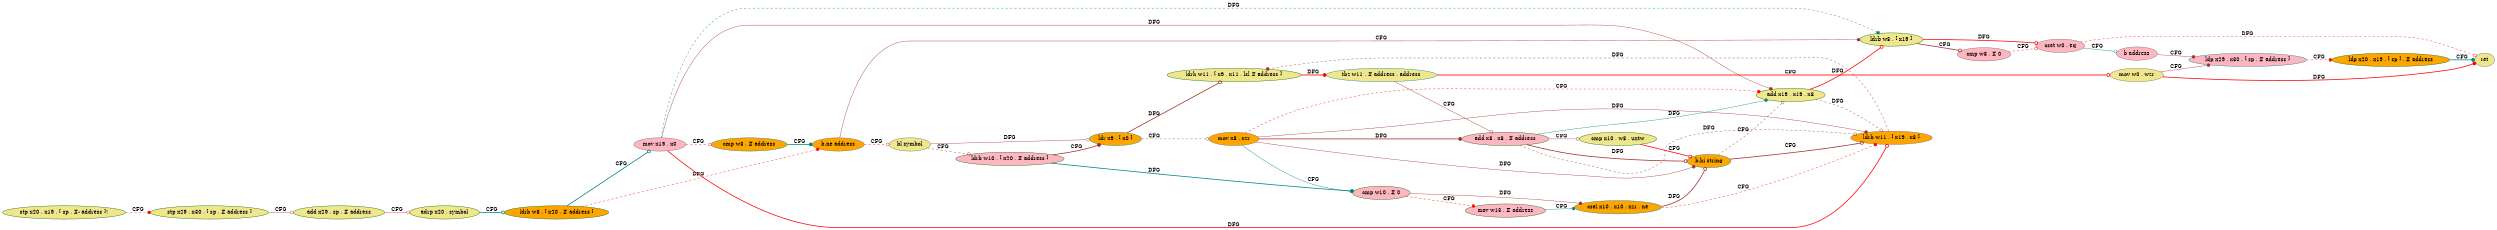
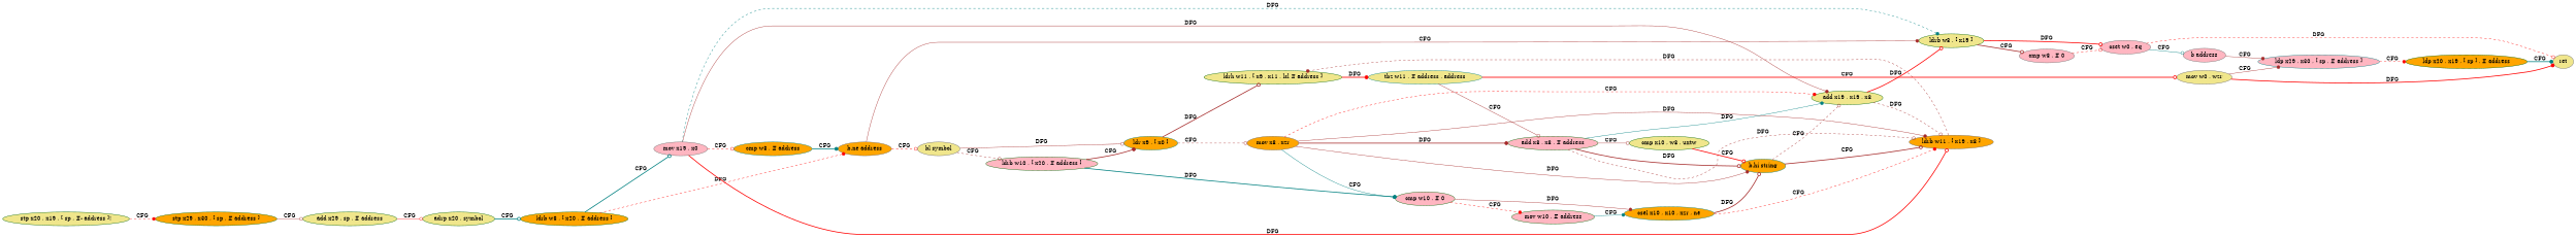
  digraph {
    rankdir=LR
    node [color=darkgreen fillcolor=khaki style=filled]
    edge [arrowhead=odot color=brown style=bold]
    n1 [label="stp x20 , x19 , [ sp , #- address ]!"]
-   n2 [label="stp x29 , x30 , [ sp , # address ]"]
+   n2 [fillcolor=orange label="stp x29 , x30 , [ sp , # address ]"]
    n3 [label="add x29 , sp , # address"]
    n4 [label="adrp x20 , symbol"]
    n5 [fillcolor=orange label="ldrb w8 , [ x20 , # address ]"]
    n6 [color=gray40 fillcolor=lightpink label="mov x19 , x0"]
    n7 [color=gray40 fillcolor=orange label="b.ne address"]
    n8 [color=teal fillcolor=orange label="cmp w8 , # address"]
    n9 [label="ldrb w8 , [ x19 ]"]
    n10 [color=gray40 fillcolor=orange label="ldrb w11 , [ x19 , x8 ]"]
    n11 [label="add x19 , x19 , x8"]
    n12 [color=gray40 label="bl symbol"]
    n13 [color=gray40 fillcolor=lightpink label="cmp w8 , # 0"]
    n14 [color=gray40 fillcolor=lightpink label="cset w0 , eq"]
    n15 [label="ldrh w11 , [ x9 , x11 , lsl # address ]"]
    n16 [fillcolor=lightpink label="ldrb w10 , [ x20 , # address ]"]
    n17 [color=teal fillcolor=orange label="ldr x9 , [ x0 ]"]
    n18 [color=gray40 fillcolor=lightpink label="b address"]
    n19 [color=gray40 label=ret]
    n20 [fillcolor=lightpink label="cmp w10 , # 0"]
    n21 [color=gray40 fillcolor=orange label="mov x8 , xzr"]
    n22 [color=teal fillcolor=lightpink label="ldp x29 , x30 , [ sp , # address ]"]
    n23 [fillcolor=orange label="ldp x20 , x19 , [ sp ] , # address"]
-   n24 [fillcolor=lightpink label="mov w13 , # address"]
+   n24 [fillcolor=lightpink label="mov w10 , # address"]
    n25 [color=teal fillcolor=orange label="csel x10 , x10 , xzr , ne"]
    n26 [fillcolor=lightpink label="add x8 , x8 , # address"]
    n27 [color=teal fillcolor=orange label="b.hi string"]
    n28 [color=teal label="tbz w11 , # address , address"]
    n29 [label="cmp x10 , w8 , uxtw"]
    n30 [color=gray40 label="mov w0 , wzr"]
    n1 -> n2 [arrowhead=dot color=red label=CFG style=dashed]
    n2 -> n3 [label=CFG style=solid]
    n3 -> n4 [color=red label=CFG style=solid]
    n4 -> n5 [color=teal label=CFG]
    n5 -> n6 [color=teal label=CFG]
    n5 -> n7 [arrowhead=dot color=red label=DFG style=dashed]
    n6 -> n8 [color=red label=CFG style=dashed]
    n6 -> n9 [arrowhead=dot color=teal label=DFG style=dashed]
    n6 -> n10 [color=red label=DFG]
    n6 -> n11 [arrowhead=dot label=DFG style=solid]
    n7 -> n9 [arrowhead=dot label=CFG style=solid]
    n7 -> n12 [color=red label=CFG style=dashed]
    n8 -> n7 [arrowhead=dot color=teal label=CFG]
    n9 -> n13 [label=CFG]
    n9 -> n14 [color=red label=DFG]
    n10 -> n15 [arrowhead=dot label=DFG style=dashed]
    n11 -> n9 [color=red label=DFG]
    n11 -> n10 [label=DFG style=dashed]
    n12 -> n16 [label=CFG style=dashed]
    n12 -> n17 [label=DFG style=solid]
    n13 -> n14 [color=red label=CFG style=dashed]
    n14 -> n18 [color=teal label=CFG style=solid]
    n14 -> n19 [color=red label=DFG style=dashed]
    n15 -> n28 [arrowhead=dot color=red label=DFG]
    n16 -> n17 [arrowhead=dot label=CFG]
    n16 -> n20 [arrowhead=dot color=teal label=DFG]
    n17 -> n15 [label=DFG]
    n17 -> n21 [label=CFG style=dashed]
    n18 -> n22 [arrowhead=dot label=CFG style=solid]
    n20 -> n24 [arrowhead=dot color=red label=CFG style=dashed]
    n20 -> n25 [arrowhead=dot label=DFG style=solid]
    n21 -> n10 [arrowhead=dot label=DFG style=solid]
    n21 -> n11 [arrowhead=dot color=red label=CFG style=dashed]
    n21 -> n20 [arrowhead=dot color=teal label=CFG style=solid]
    n21 -> n26 [arrowhead=dot label=DFG]
    n21 -> n27 [arrowhead=dot label=DFG style=solid]
    n22 -> n23 [arrowhead=dot color=red label=CFG style=dashed]
    n23 -> n19 [arrowhead=dot color=teal label=CFG]
    n24 -> n25 [arrowhead=dot color=teal label=CFG style=solid]
    n25 -> n10 [arrowhead=dot color=red label=CFG style=dashed]
    n25 -> n27 [label=DFG]
    n26 -> n10 [label=DFG style=dashed]
    n26 -> n11 [arrowhead=dot color=teal label=DFG style=solid]
    n26 -> n27 [label=DFG]
    n26 -> n29 [label=CFG style=solid]
    n27 -> n10 [label=CFG]
    n27 -> n11 [label=CFG style=dashed]
    n28 -> n26 [label=CFG style=solid]
    n28 -> n30 [color=red label=CFG]
    n29 -> n27 [color=red label=CFG]
    n30 -> n19 [arrowhead=dot color=red label=DFG]
    n30 -> n22 [arrowhead=dot label=CFG style=solid]
  }
